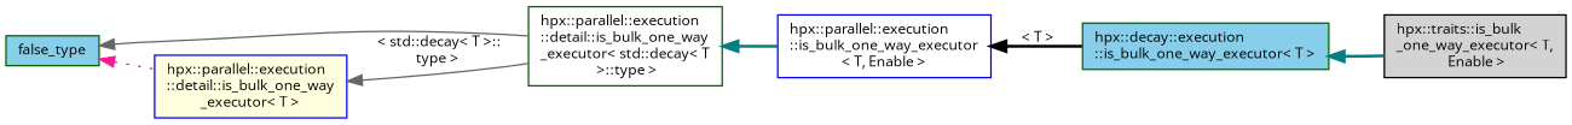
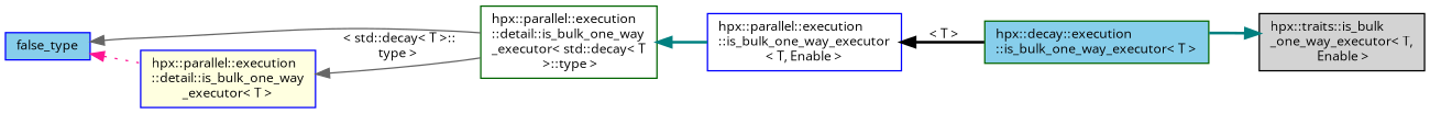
  digraph {
    fontname="Open Sans"
    rankdir=LR
    node [color=blue fillcolor=white fontname="Open Sans" fontsize=10 shape=record style=filled]
    edge [color=teal dir=back fontname="Open Sans" fontsize=10 labelfontname=Helvetica labelfontsize=10 style=bold]
    n1 [fontcolor=black height=0.2 label="hpx::parallel::execution\l::is_bulk_one_way_executor\l\< T, Enable \>" width=0.4]
    n2 [color=darkgreen fillcolor=skyblue height=0.2 label="hpx::decay::execution\l::is_bulk_one_way_executor\< T \>" width=0.4]
    n3 [color=black fillcolor=lightgrey height=0.2 label="hpx::traits::is_bulk\l_one_way_executor\< T,\l Enable \>" width=0.4]
    n4 [color=darkgreen height=0.2 label="hpx::parallel::execution\l::detail::is_bulk_one_way\l_executor\< std::decay\< T\l \>::type \>" width=0.4]
-   n5 [color=darkgreen fillcolor=skyblue height=0.2 label=false_type width=0.4]
+   n5 [fillcolor=skyblue height=0.2 label=false_type width=0.4]
    n6 [fillcolor=lightyellow height=0.2 label="hpx::parallel::execution\l::detail::is_bulk_one_way\l_executor\< T \>" width=0.4]
    n1 -> n2 [color=black label=" \< T \>"]
-   n2 -> n3
+   n3 -> n2
    n4 -> n1
    n5 -> n4 [color=gray40 style=solid]
    n5 -> n6 [color=deeppink style=dotted]
    n6 -> n4 [color=gray40 label=" \< std::decay\< T \>::\ltype \>" style=solid]
  }
